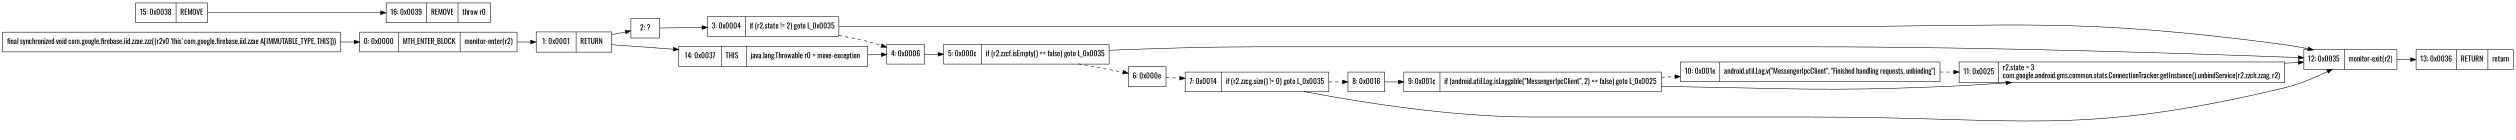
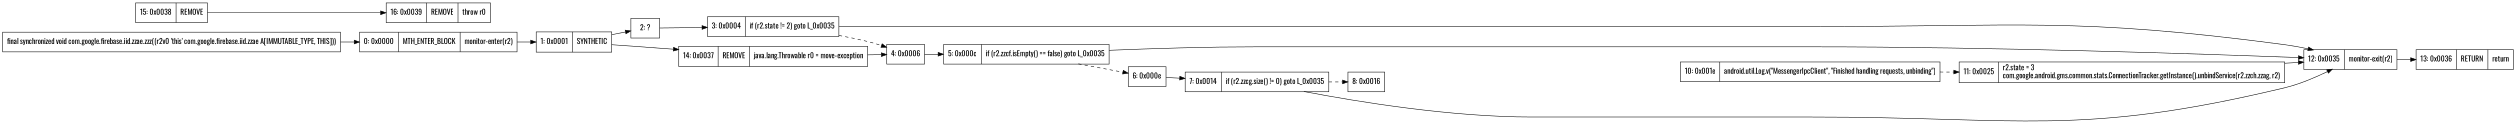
  digraph {
    fontname=Oswald
    rankdir=LR
    node [fontname=Oswald shape=record]
    edge [fontname=Oswald]
    n1 [label="{0\:\ 0x0000|MTH_ENTER_BLOCK\l|monitor\-enter(r2)\l}"]
-   n2 [label="{1\:\ 0x0001|RETURN\l}"]
+   n2 [label="{1\:\ 0x0001|SYNTHETIC\l}"]
    n3 [label="{2\:\ ?}"]
-   n4 [label="{14\:\ 0x0037|THIS\l|java.lang.Throwable r0 = move\-exception\l}"]
+   n4 [label="{14\:\ 0x0037|REMOVE\l|java.lang.Throwable r0 = move\-exception\l}"]
    n5 [label="{3\:\ 0x0004|if (r2.state != 2) goto L_0x0035\l}"]
    n6 [label="{4\:\ 0x0006}"]
    n7 [label="{12\:\ 0x0035|monitor\-exit(r2)\l}"]
    n8 [label="{5\:\ 0x000c|if (r2.zzcf.isEmpty() == false) goto L_0x0035\l}"]
    n9 [label="{13\:\ 0x0036|RETURN\l|return\l}"]
    n10 [label="{6\:\ 0x000e}"]
    n11 [label="{7\:\ 0x0014|if (r2.zzcg.size() != 0) goto L_0x0035\l}"]
    n12 [label="{8\:\ 0x0016}"]
-   n13 [label="{9\:\ 0x001c|if (android.util.Log.isLoggable(\"MessengerIpcClient\", 2) == false) goto L_0x0025\l}"]
    n14 [label="{10\:\ 0x001e|android.util.Log.v(\"MessengerIpcClient\", \"Finished handling requests, unbinding\")\l}"]
    n15 [label="{11\:\ 0x0025|r2.state = 3\lcom.google.android.gms.common.stats.ConnectionTracker.getInstance().unbindService(r2.zzch.zzag, r2)\l}"]
    n16 [label="{15\:\ 0x0038|REMOVE\l}"]
    n17 [label="{16\:\ 0x0039|REMOVE\l|throw r0\l}"]
    n18 [label="{final synchronized void com.google.firebase.iid.zzae.zzz((r2v0 'this' com.google.firebase.iid.zzae A[IMMUTABLE_TYPE, THIS])) }"]
    n1 -> n2
    n2 -> n3
    n2 -> n4
    n3 -> n5
    n4 -> n6
    n5 -> n6 [style=dashed]
    n5 -> n7
    n6 -> n8
    n7 -> n9
    n8 -> n7
    n8 -> n10 [style=dashed]
-   n10 -> n11 [style=dashed]
+   n10 -> n11
    n11 -> n7
    n11 -> n12 [style=dashed]
-   n12 -> n13
-   n13 -> n14 [style=dashed]
-   n13 -> n15
    n14 -> n15 [style=dashed]
    n15 -> n7
    n16 -> n17
    n18 -> n1
  }
